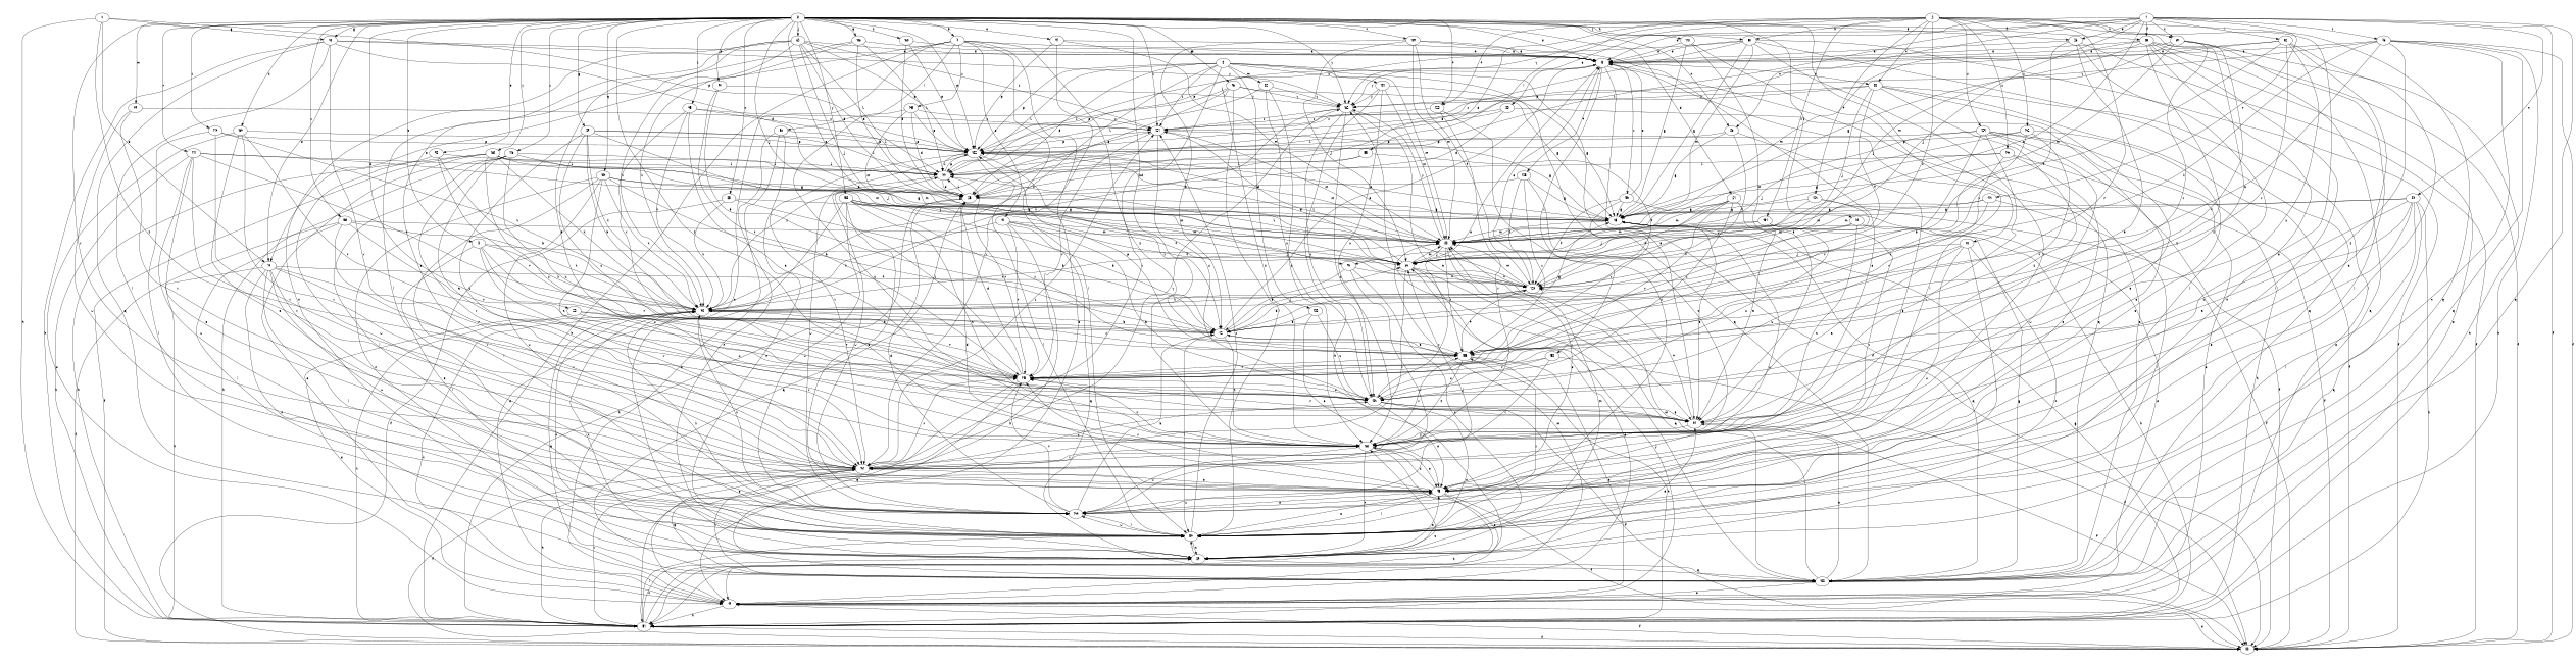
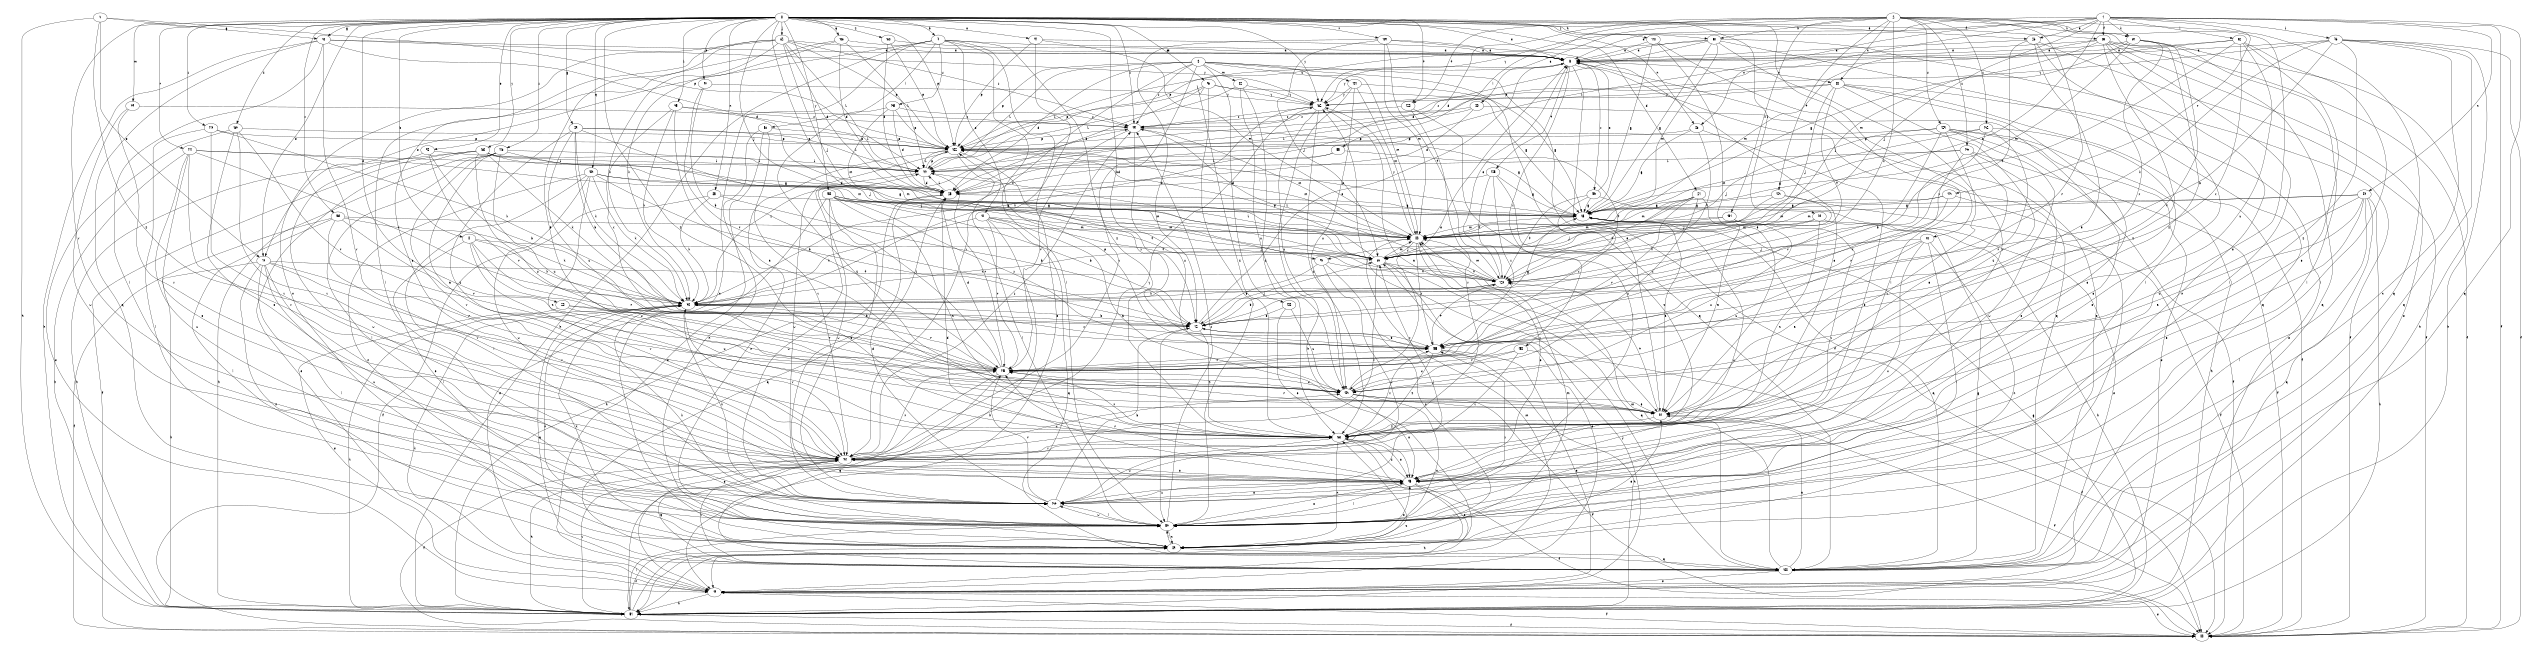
  strict digraph {
    fontname="Patrick Hand"
    node [fontname="Patrick Hand"]
    edge [fontname="Patrick Hand"]
    0
    5
    7
    8
    12
    17
    21
    23
    26
    35
    39
    43
    50
    62
    64
    73
    75
    78
    79
    85
    86
    91
    93
    94
    96
    97
    102
    104
    106
    109
    111
    116
    117
    118
-   121
+   121 [label=191]
    123
    141
    150
    158
    160
    162
    163
    167
    168
    38
    77
    108
    88
    125
    153
    154
    51
    18
    19
    56
    57
    89
    145
    70
    115
    134
    45
    155
    95
    127
    147
    32
    83
    25
    1
    52
    69
    76
    87
    114
    2
    30
    55
    124
    129
    142
    144
    151
    3
    82
    131
    133
    4
    0 -> 5 [label=a]
    0 -> 7 [label=b]
    0 -> 8 [label=b]
    0 -> 12 [label=b]
    0 -> 17 [label=c]
    0 -> 21 [label=d]
    0 -> 23 [label=d]
    0 -> 26 [label=e]
    0 -> 35 [label=f]
    0 -> 39 [label=g]
    0 -> 43 [label=g]
    0 -> 50 [label=h]
    0 -> 62 [label=j]
    0 -> 64 [label=j]
    0 -> 73 [label=l]
    0 -> 75 [label=l]
    0 -> 78 [label=m]
    0 -> 79 [label=m]
    0 -> 85 [label=n]
    0 -> 86 [label=n]
    0 -> 91 [label=o]
    0 -> 93 [label=o]
    0 -> 94 [label=o]
    0 -> 96 [label=p]
    0 -> 97 [label=p]
    0 -> 102 [label=p]
    0 -> 104 [label=q]
    0 -> 106 [label=q]
    0 -> 109 [label=r]
    0 -> 111 [label=r]
    0 -> 116 [label=s]
    0 -> 117 [label=s]
    0 -> 118 [label=s]
    0 -> 121 [label=s]
    0 -> 123 [label=t]
    0 -> 141 [label=v]
    0 -> 150 [label=x]
    0 -> 158 [label=y]
    0 -> 160 [label=y]
    0 -> 162 [label=y]
    0 -> 163 [label=z]
    0 -> 167 [label=z]
    0 -> 168 [label=z]
    5 -> 162 [label=y]
    5 -> 38 [label=f]
    5 -> 77 [label=l]
    5 -> 108 [label=q]
    5 -> 88 [label=n]
    5 -> 125 [label=t]
    5 -> 153 [label=x]
    5 -> 154 [label=x]
    7 -> 5 [label=a]
    7 -> 17 [label=c]
    7 -> 168 [label=z]
    7 -> 51 [label=h]
    7 -> 18 [label=c]
    7 -> 19 [label=c]
    7 -> 56 [label=i]
    7 -> 57 [label=i]
    7 -> 89 [label=n]
    7 -> 145 [label=w]
    8 -> 64 [label=j]
    8 -> 141 [label=v]
    8 -> 57 [label=i]
    8 -> 70 [label=k]
    8 -> 115 [label=r]
    8 -> 134 [label=u]
    12 -> 5 [label=a]
    12 -> 64 [label=j]
    12 -> 168 [label=z]
    12 -> 57 [label=i]
    12 -> 45 [label=g]
    12 -> 155 [label=x]
    17 -> 141 [label=v]
    17 -> 51 [label=h]
    17 -> 57 [label=i]
    17 -> 89 [label=n]
    17 -> 115 [label=r]
    17 -> 95 [label=o]
    17 -> 127 [label=t]
    17 -> 147 [label=w]
    21 -> 115 [label=r]
    21 -> 134 [label=u]
    21 -> 45 [label=g]
    21 -> 127 [label=t]
    21 -> 32 [label=e]
    21 -> 83 [label=m]
    23 -> 12 [label=b]
    23 -> 19 [label=c]
    23 -> 115 [label=r]
    23 -> 134 [label=u]
    26 -> 5 [label=a]
    26 -> 38 [label=f]
    26 -> 57 [label=i]
    26 -> 155 [label=x]
    26 -> 32 [label=e]
    35 -> 5 [label=a]
    35 -> 64 [label=j]
    35 -> 168 [label=z]
    35 -> 38 [label=f]
    35 -> 108 [label=q]
    35 -> 19 [label=c]
    35 -> 57 [label=i]
    35 -> 89 [label=n]
    35 -> 83 [label=m]
    39 -> 12 [label=b]
    39 -> 64 [label=j]
    39 -> 102 [label=p]
    39 -> 168 [label=z]
    39 -> 77 [label=l]
    39 -> 70 [label=k]
    39 -> 134 [label=u]
    43 -> 5 [label=a]
    43 -> 141 [label=v]
    43 -> 162 [label=y]
    43 -> 108 [label=q]
    43 -> 51 [label=h]
    43 -> 57 [label=i]
    43 -> 25 [label=d]
    50 -> 5 [label=a]
    50 -> 102 [label=p]
    50 -> 141 [label=v]
    50 -> 38 [label=f]
    50 -> 108 [label=q]
    50 -> 45 [label=g]
    50 -> 83 [label=m]
    50 -> 25 [label=d]
    62 -> 5 [label=a]
    62 -> 64 [label=j]
    62 -> 102 [label=p]
    62 -> 121 [label=s]
    62 -> 77 [label=l]
    62 -> 89 [label=n]
    62 -> 70 [label=k]
    62 -> 95 [label=o]
    62 -> 32 [label=e]
    62 -> 25 [label=d]
    64 -> 102 [label=p]
    64 -> 141 [label=v]
    64 -> 77 [label=l]
    64 -> 108 [label=q]
    64 -> 19 [label=c]
    64 -> 127 [label=t]
    64 -> 83 [label=m]
    73 -> 168 [label=z]
    73 -> 51 [label=h]
    73 -> 127 [label=t]
    73 -> 83 [label=m]
    75 -> 121 [label=s]
    75 -> 77 [label=l]
    75 -> 70 [label=k]
    75 -> 155 [label=x]
    75 -> 32 [label=e]
    78 -> 64 [label=j]
    78 -> 57 [label=i]
    78 -> 89 [label=n]
    78 -> 134 [label=u]
    78 -> 147 [label=w]
    78 -> 32 [label=e]
    79 -> 121 [label=s]
    79 -> 141 [label=v]
    79 -> 147 [label=w]
    85 -> 12 [label=b]
    85 -> 38 [label=f]
    85 -> 70 [label=k]
    85 -> 45 [label=g]
    86 -> 102 [label=p]
    86 -> 45 [label=g]
    86 -> 95 [label=o]
    86 -> 127 [label=t]
    91 -> 5 [label=a]
    91 -> 102 [label=p]
    91 -> 141 [label=v]
    91 -> 83 [label=m]
    93 -> 12 [label=b]
    93 -> 77 [label=l]
    93 -> 115 [label=r]
    93 -> 147 [label=w]
    94 -> 12 [label=b]
    94 -> 89 [label=n]
    94 -> 127 [label=t]
    94 -> 147 [label=w]
    96 -> 102 [label=p]
    96 -> 162 [label=y]
    96 -> 168 [label=z]
    96 -> 57 [label=i]
    96 -> 45 [label=g]
    96 -> 25 [label=d]
    97 -> 12 [label=b]
    97 -> 162 [label=y]
    97 -> 115 [label=r]
    102 -> 77 [label=l]
    102 -> 57 [label=i]
    102 -> 89 [label=n]
    102 -> 155 [label=x]
    102 -> 147 [label=w]
    102 -> 83 [label=m]
    104 -> 12 [label=b]
    104 -> 168 [label=z]
    104 -> 57 [label=i]
    104 -> 89 [label=n]
    104 -> 70 [label=k]
    104 -> 45 [label=g]
    104 -> 147 [label=w]
    104 -> 25 [label=d]
    106 -> 5 [label=a]
    106 -> 77 [label=l]
    106 -> 57 [label=i]
    106 -> 70 [label=k]
    106 -> 25 [label=d]
    109 -> 5 [label=a]
    109 -> 12 [label=b]
    109 -> 64 [label=j]
    109 -> 95 [label=o]
    109 -> 127 [label=t]
    109 -> 83 [label=m]
    111 -> 64 [label=j]
    111 -> 141 [label=v]
    111 -> 77 [label=l]
    111 -> 51 [label=h]
    111 -> 70 [label=k]
    111 -> 95 [label=o]
    111 -> 147 [label=w]
    116 -> 141 [label=v]
    116 -> 77 [label=l]
    116 -> 51 [label=h]
    116 -> 57 [label=i]
    116 -> 134 [label=u]
    116 -> 32 [label=e]
    116 -> 83 [label=m]
    117 -> 102 [label=p]
    117 -> 141 [label=v]
    117 -> 57 [label=i]
    117 -> 70 [label=k]
    118 -> 5 [label=a]
    118 -> 57 [label=i]
    118 -> 45 [label=g]
    118 -> 32 [label=e]
    121 -> 102 [label=p]
    121 -> 115 [label=r]
    121 -> 134 [label=u]
    121 -> 45 [label=g]
    121 -> 83 [label=m]
    123 -> 121 [label=s]
    123 -> 141 [label=v]
    123 -> 57 [label=i]
    141 -> 121 [label=s]
    141 -> 162 [label=y]
    141 -> 38 [label=f]
    141 -> 108 [label=q]
    141 -> 51 [label=h]
    141 -> 115 [label=r]
    141 -> 134 [label=u]
    141 -> 95 [label=o]
    150 -> 141 [label=v]
    150 -> 38 [label=f]
    150 -> 57 [label=i]
    150 -> 70 [label=k]
    150 -> 115 [label=r]
    150 -> 83 [label=m]
    158 -> 12 [label=b]
    158 -> 168 [label=z]
    158 -> 19 [label=c]
    158 -> 45 [label=g]
    158 -> 155 [label=x]
    158 -> 95 [label=o]
    158 -> 127 [label=t]
    158 -> 147 [label=w]
    158 -> 83 [label=m]
    160 -> 38 [label=f]
    160 -> 77 [label=l]
    160 -> 51 [label=h]
    160 -> 19 [label=c]
    160 -> 70 [label=k]
    160 -> 134 [label=u]
    160 -> 45 [label=g]
    160 -> 83 [label=m]
    162 -> 121 [label=s]
    162 -> 168 [label=z]
    162 -> 70 [label=k]
    162 -> 134 [label=u]
    162 -> 32 [label=e]
    163 -> 5 [label=a]
    163 -> 102 [label=p]
    163 -> 25 [label=d]
    167 -> 102 [label=p]
    167 -> 141 [label=v]
    167 -> 19 [label=c]
    167 -> 115 [label=r]
    167 -> 95 [label=o]
    168 -> 141 [label=v]
    168 -> 19 [label=c]
    168 -> 89 [label=n]
    168 -> 115 [label=r]
    168 -> 155 [label=x]
    168 -> 95 [label=o]
    168 -> 147 [label=w]
    38 -> 19 [label=c]
    77 -> 102 [label=p]
    77 -> 115 [label=r]
    77 -> 147 [label=w]
    77 -> 25 [label=d]
    108 -> 5 [label=a]
    108 -> 141 [label=v]
    108 -> 162 [label=y]
    108 -> 19 [label=c]
    108 -> 45 [label=g]
    108 -> 32 [label=e]
    108 -> 83 [label=m]
    88 -> 64 [label=j]
    88 -> 121 [label=s]
    88 -> 162 [label=y]
    88 -> 168 [label=z]
    88 -> 38 [label=f]
    88 -> 19 [label=c]
    88 -> 95 [label=o]
    88 -> 127 [label=t]
    125 -> 168 [label=z]
    125 -> 45 [label=g]
    125 -> 155 [label=x]
    125 -> 127 [label=t]
    125 -> 25 [label=d]
    153 -> 141 [label=v]
    153 -> 38 [label=f]
    153 -> 115 [label=r]
    153 -> 134 [label=u]
    154 -> 5 [label=a]
    154 -> 19 [label=c]
    154 -> 45 [label=g]
    154 -> 155 [label=x]
    154 -> 127 [label=t]
    51 -> 64 [label=j]
    51 -> 141 [label=v]
    51 -> 168 [label=z]
    51 -> 38 [label=f]
    51 -> 57 [label=i]
    51 -> 89 [label=n]
    51 -> 70 [label=k]
    51 -> 45 [label=g]
    18 -> 108 [label=q]
    18 -> 51 [label=h]
    18 -> 70 [label=k]
    18 -> 115 [label=r]
    18 -> 127 [label=t]
    18 -> 32 [label=e]
    18 -> 83 [label=m]
    19 -> 38 [label=f]
    19 -> 51 [label=h]
    19 -> 70 [label=k]
    19 -> 83 [label=m]
    56 -> 102 [label=p]
    56 -> 141 [label=v]
    56 -> 19 [label=c]
    56 -> 89 [label=n]
    57 -> 121 [label=s]
    57 -> 89 [label=n]
    57 -> 70 [label=k]
    57 -> 155 [label=x]
    57 -> 95 [label=o]
    57 -> 147 [label=w]
    89 -> 108 [label=q]
    89 -> 57 [label=i]
    89 -> 70 [label=k]
    89 -> 95 [label=o]
    89 -> 32 [label=e]
    89 -> 83 [label=m]
    145 -> 102 [label=p]
    145 -> 121 [label=s]
    145 -> 168 [label=z]
    145 -> 83 [label=m]
    145 -> 25 [label=d]
    70 -> 12 [label=b]
    70 -> 121 [label=s]
    70 -> 141 [label=v]
    70 -> 108 [label=q]
    70 -> 89 [label=n]
    70 -> 115 [label=r]
    70 -> 155 [label=x]
    115 -> 77 [label=l]
    115 -> 108 [label=q]
    115 -> 19 [label=c]
    115 -> 134 [label=u]
    115 -> 25 [label=d]
    134 -> 5 [label=a]
    134 -> 38 [label=f]
    134 -> 89 [label=n]
    134 -> 95 [label=o]
    134 -> 32 [label=e]
    45 -> 102 [label=p]
    45 -> 108 [label=q]
    45 -> 147 [label=w]
    45 -> 32 [label=e]
    45 -> 83 [label=m]
    155 -> 12 [label=b]
    155 -> 102 [label=p]
    155 -> 168 [label=z]
    155 -> 51 [label=h]
    155 -> 19 [label=c]
    155 -> 115 [label=r]
    155 -> 127 [label=t]
    95 -> 168 [label=z]
    95 -> 38 [label=f]
    95 -> 51 [label=h]
    95 -> 57 [label=i]
    95 -> 115 [label=r]
    95 -> 147 [label=w]
    95 -> 25 [label=d]
    127 -> 5 [label=a]
    127 -> 12 [label=b]
    127 -> 121 [label=s]
    127 -> 70 [label=k]
    127 -> 83 [label=m]
    147 -> 12 [label=b]
    147 -> 64 [label=j]
    147 -> 57 [label=i]
    147 -> 70 [label=k]
    147 -> 115 [label=r]
    147 -> 95 [label=o]
    147 -> 25 [label=d]
    32 -> 168 [label=z]
    32 -> 38 [label=f]
    32 -> 115 [label=r]
    32 -> 127 [label=t]
    83 -> 64 [label=j]
    83 -> 162 [label=y]
    83 -> 70 [label=k]
    83 -> 155 [label=x]
    83 -> 95 [label=o]
    25 -> 77 [label=l]
    25 -> 108 [label=q]
    25 -> 51 [label=h]
    25 -> 45 [label=g]
    1 -> 5 [label=a]
    1 -> 26 [label=e]
    1 -> 35 [label=f]
    1 -> 64 [label=j]
    1 -> 86 [label=n]
    1 -> 94 [label=o]
    1 -> 162 [label=y]
    1 -> 38 [label=f]
    1 -> 77 [label=l]
    1 -> 108 [label=q]
    1 -> 52 [label=i]
    1 -> 69 [label=k]
    1 -> 76 [label=l]
    1 -> 87 [label=n]
    1 -> 114 [label=r]
    52 -> 5 [label=a]
    52 -> 102 [label=p]
    52 -> 57 [label=i]
    52 -> 134 [label=u]
    52 -> 155 [label=x]
    52 -> 95 [label=o]
    52 -> 127 [label=t]
    69 -> 5 [label=a]
    69 -> 51 [label=h]
    69 -> 57 [label=i]
    69 -> 115 [label=r]
    69 -> 45 [label=g]
    69 -> 155 [label=x]
    69 -> 83 [label=m]
    76 -> 5 [label=a]
    76 -> 12 [label=b]
    76 -> 162 [label=y]
    76 -> 168 [label=z]
    76 -> 38 [label=f]
    76 -> 108 [label=q]
    76 -> 51 [label=h]
    76 -> 89 [label=n]
    76 -> 70 [label=k]
    87 -> 108 [label=q]
    87 -> 51 [label=h]
    87 -> 57 [label=i]
    87 -> 134 [label=u]
    87 -> 45 [label=g]
    87 -> 95 [label=o]
    87 -> 32 [label=e]
    87 -> 83 [label=m]
    114 -> 57 [label=i]
    114 -> 70 [label=k]
    114 -> 45 [label=g]
    114 -> 83 [label=m]
    2 -> 50 [label=h]
    2 -> 123 [label=t]
    2 -> 168 [label=z]
    2 -> 108 [label=q]
    2 -> 88 [label=n]
    2 -> 70 [label=k]
    2 -> 115 [label=r]
    2 -> 95 [label=o]
    2 -> 25 [label=d]
    2 -> 69 [label=k]
    2 -> 30 [label=e]
    2 -> 55 [label=i]
    2 -> 124 [label=t]
    2 -> 129 [label=u]
    2 -> 142 [label=w]
    2 -> 144 [label=w]
    2 -> 151 [label=x]
    30 -> 121 [label=s]
    30 -> 77 [label=l]
    30 -> 95 [label=o]
    30 -> 25 [label=d]
    55 -> 77 [label=l]
    55 -> 127 [label=t]
    55 -> 25 [label=d]
    124 -> 64 [label=j]
    124 -> 38 [label=f]
    124 -> 45 [label=g]
    124 -> 155 [label=x]
    129 -> 64 [label=j]
    129 -> 102 [label=p]
    129 -> 141 [label=v]
    129 -> 38 [label=f]
    129 -> 51 [label=h]
    129 -> 19 [label=c]
    129 -> 115 [label=r]
    129 -> 147 [label=w]
    142 -> 12 [label=b]
    142 -> 102 [label=p]
    142 -> 115 [label=r]
    142 -> 95 [label=o]
    142 -> 83 [label=m]
    144 -> 38 [label=f]
    144 -> 77 [label=l]
    144 -> 115 [label=r]
    144 -> 45 [label=g]
    144 -> 95 [label=o]
+   144 -> 32 [label=e]
    151 -> 64 [label=j]
    151 -> 141 [label=v]
    151 -> 134 [label=u]
    151 -> 83 [label=m]
    3 -> 102 [label=p]
    3 -> 121 [label=s]
    3 -> 141 [label=v]
    3 -> 77 [label=l]
    3 -> 108 [label=q]
    3 -> 70 [label=k]
    3 -> 32 [label=e]
    3 -> 83 [label=m]
    3 -> 25 [label=d]
    3 -> 82 [label=m]
    3 -> 131 [label=u]
    3 -> 133 [label=u]
    82 -> 162 [label=y]
    82 -> 168 [label=z]
    82 -> 77 [label=l]
    82 -> 134 [label=u]
    131 -> 162 [label=y]
    131 -> 51 [label=h]
    131 -> 134 [label=u]
    131 -> 45 [label=g]
    131 -> 83 [label=m]
    133 -> 12 [label=b]
    133 -> 134 [label=u]
    133 -> 95 [label=o]
    4 -> 17 [label=c]
    4 -> 43 [label=g]
    4 -> 102 [label=p]
    4 -> 168 [label=z]
    4 -> 51 [label=h]
  }
